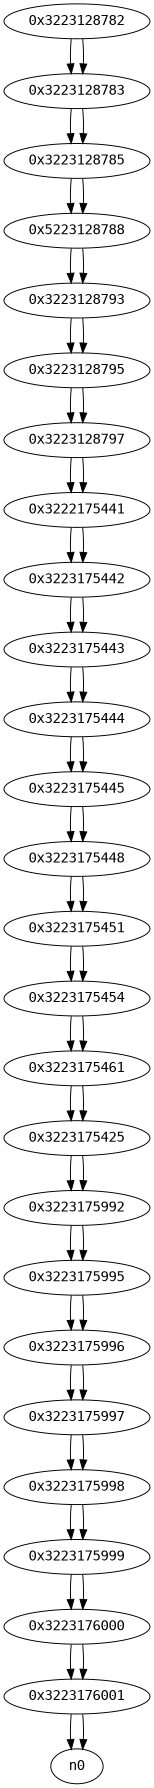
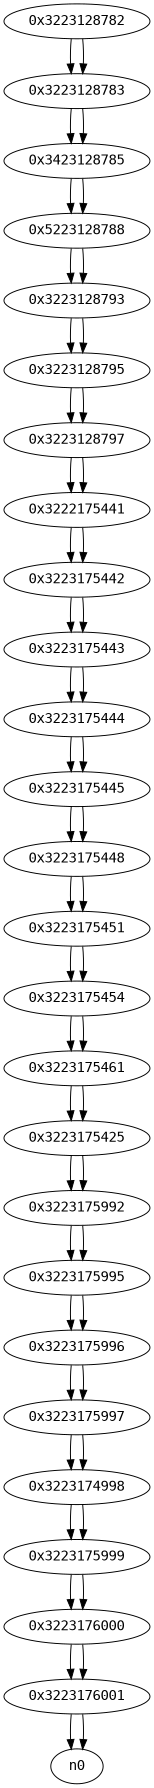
  digraph {
    fontname="DejaVu Sans Mono"
    node [fontname="DejaVu Sans Mono"]
    edge [fontname="DejaVu Sans Mono"]
    n1 [label="0x3223128782"]
    n2 [label="0x3223128783"]
-   n3 [label="0x3223128785"]
+   n3 [label="0x3423128785"]
    n4 [label="0x5223128788"]
    n5 [label="0x3223128793"]
    n6 [label="0x3223128795"]
    n7 [label="0x3223128797"]
    n8 [label="0x3222175441"]
    n9 [label="0x3223175442"]
    n10 [label="0x3223175443"]
    n11 [label="0x3223175444"]
    n12 [label="0x3223175445"]
    n13 [label="0x3223175448"]
    n14 [label="0x3223175451"]
    n15 [label="0x3223175454"]
    n16 [label="0x3223175461"]
    n17 [label="0x3223175425"]
    n18 [label="0x3223175992"]
    n19 [label="0x3223175995"]
    n20 [label="0x3223175996"]
    n21 [label="0x3223175997"]
-   n22 [label="0x3223175998"]
+   n22 [label="0x3223174998"]
    n23 [label="0x3223175999"]
    n24 [label="0x3223176000"]
    n25 [label="0x3223176001"]
    n0
    n1 -> n2
    n1 -> n2
    n2 -> n3
    n2 -> n3
    n3 -> n4
    n3 -> n4
    n4 -> n5
    n4 -> n5
    n5 -> n6
    n5 -> n6
    n6 -> n7
    n6 -> n7
    n7 -> n8
    n7 -> n8
    n8 -> n9
    n8 -> n9
    n9 -> n10
    n9 -> n10
    n10 -> n11
    n10 -> n11
    n11 -> n12
    n11 -> n12
    n12 -> n13
    n12 -> n13
    n13 -> n14
    n13 -> n14
    n14 -> n15
    n14 -> n15
    n15 -> n16
    n15 -> n16
    n16 -> n17
    n16 -> n17
    n17 -> n18
    n17 -> n18
    n18 -> n19
    n18 -> n19
    n19 -> n20
    n19 -> n20
    n20 -> n21
    n20 -> n21
    n21 -> n22
    n21 -> n22
    n22 -> n23
    n22 -> n23
    n23 -> n24
    n23 -> n24
    n24 -> n25
    n24 -> n25
    n25 -> n0
    n25 -> n0
  }
